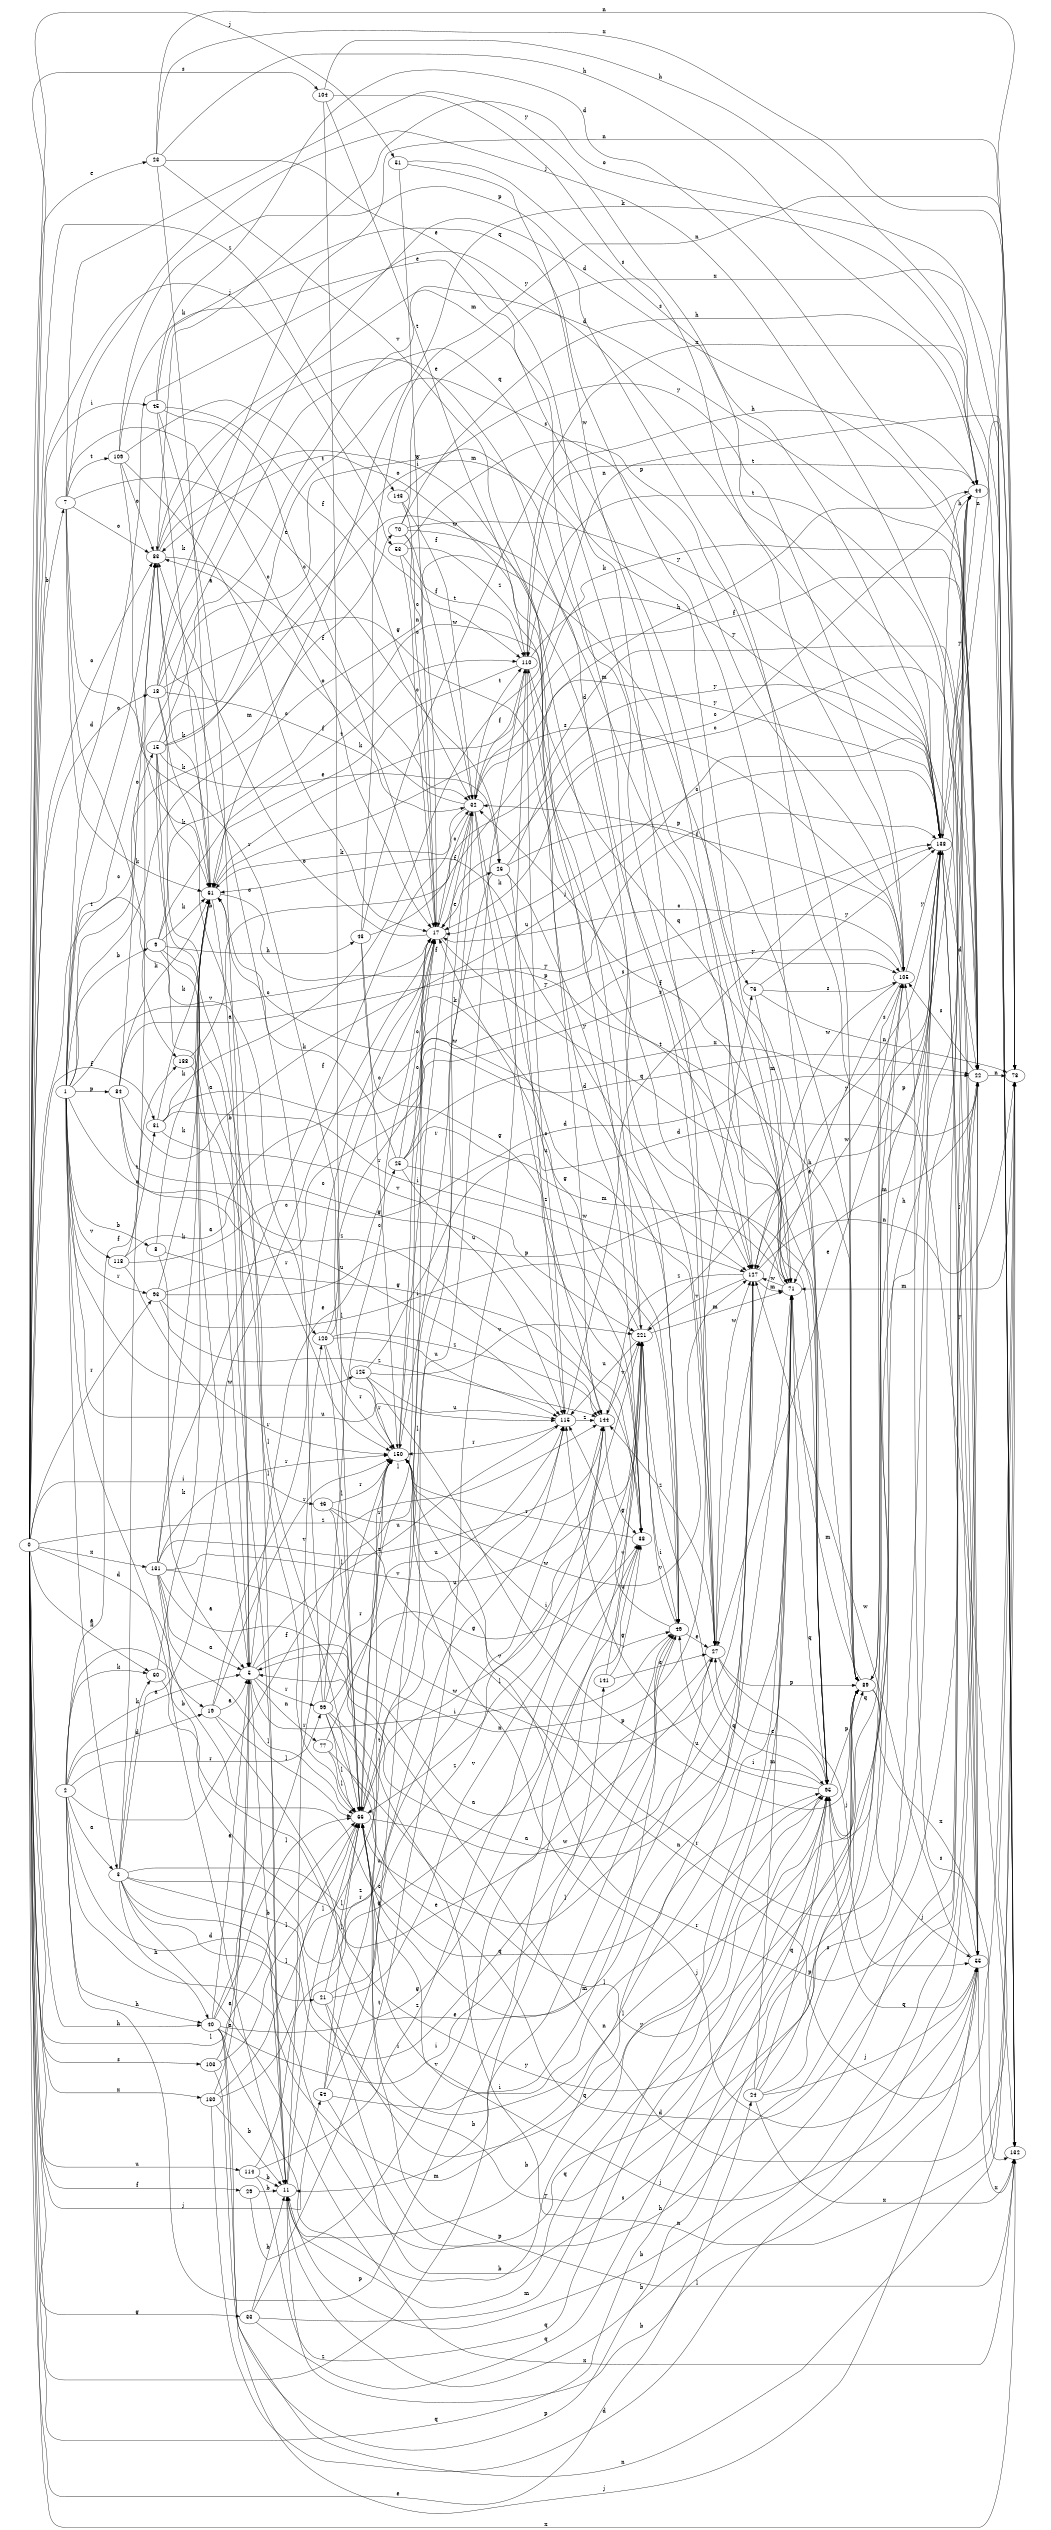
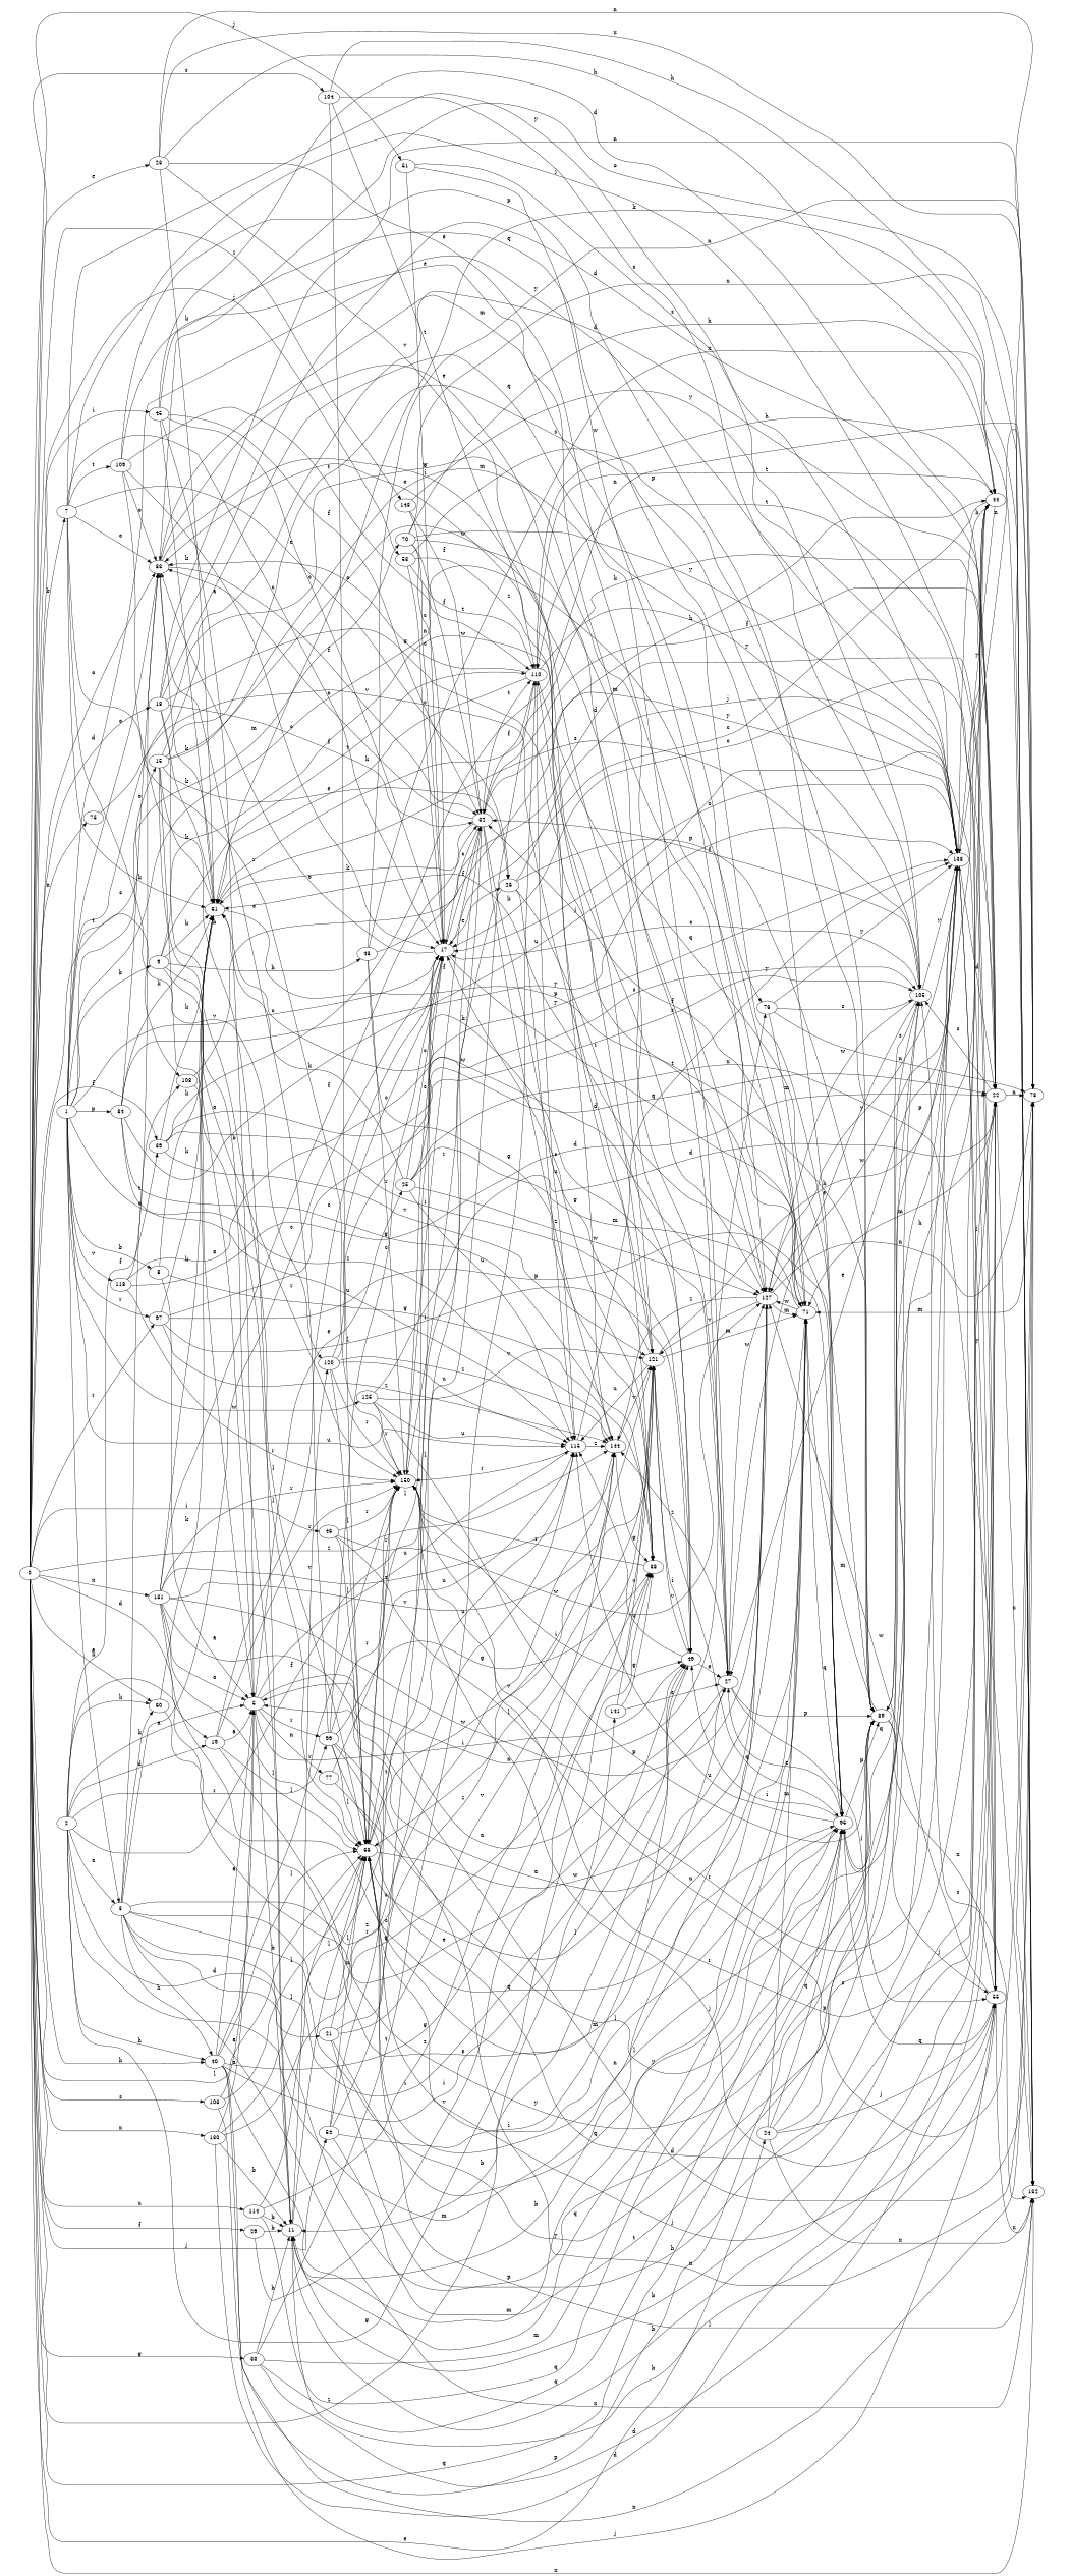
  strict digraph {
    rankdir=LR
    0
    7
    18
    19
    23
    24
    29
-   31
+   31 [label=39]
    33
    40
    45
    46
    51
    53
    54
    60
    66
+   75
    83
    95
-   97 [label=93]
+   97
    103
    104
-   108 [label=188]
+   108
    114
    130
    131
    132
    141
    143
    144
    17
    138
    26
    55
    61
    n37 [label=150]
    109
    120
    32
    38
    22
    78
    5
    27
    44
-   121 [label=221]
+   121
    71
    89
    105
    11
    127
    49
    110
    115
    1
    3
    8
    9
    15
    70
    76
    84
    118
    125
    43
    2
    21
    99
    25
    77
    0 -> 7 [label=b]
    0 -> 18 [label=d]
    0 -> 19 [label=d]
    0 -> 23 [label=e]
    0 -> 24 [label=e]
    0 -> 29 [label=f]
    0 -> 31 [label=f]
    0 -> 33 [label=g]
    0 -> 40 [label=h]
    0 -> 45 [label=i]
    0 -> 46 [label=i]
    0 -> 51 [label=j]
    0 -> 53 [label=j]
    0 -> 54 [label=j]
    0 -> 60 [label=k]
    0 -> 66 [label=l]
+   0 -> 75 [label=n]
    0 -> 83 [label=o]
    0 -> 95 [label=q]
    0 -> 97 [label=r]
    0 -> 103 [label=s]
    0 -> 104 [label=s]
    0 -> 108 [label=t]
    0 -> 114 [label=u]
    0 -> 130 [label=x]
    0 -> 131 [label=x]
    0 -> 132 [label=x]
    0 -> 141 [label=z]
    0 -> 143 [label=z]
    0 -> 144 [label=z]
    7 -> 83 [label=o]
    7 -> 17 [label=c]
    7 -> 138 [label=y]
    7 -> 26 [label=e]
    7 -> 55 [label=j]
    7 -> 61 [label=k]
    7 -> n37 [label=r]
    7 -> 109 [label=t]
    7 -> 120 [label=v]
    18 -> 66 [label=l]
    18 -> 95 [label=q]
    18 -> 61 [label=k]
    18 -> 32 [label=f]
    18 -> 38 [label=g]
    18 -> 22 [label=d]
    18 -> 78 [label=n]
    19 -> 66 [label=l]
    19 -> 17 [label=c]
    19 -> n37 [label=r]
    19 -> 5 [label=a]
    19 -> 27 [label=e]
    23 -> 132 [label=x]
    23 -> 61 [label=k]
    23 -> 78 [label=n]
    23 -> 27 [label=e]
    23 -> 44 [label=h]
    23 -> 121 [label=v]
    24 -> 95 [label=q]
    24 -> 132 [label=x]
    24 -> 55 [label=j]
    24 -> 71 [label=m]
    24 -> 89 [label=p]
    24 -> 105 [label=s]
    29 -> 121 [label=v]
    29 -> 11 [label=b]
    31 -> 61 [label=k]
    31 -> 78 [label=n]
    31 -> 121 [label=v]
    31 -> 127 [label=w]
    31 -> 49 [label=i]
    33 -> 95 [label=q]
+   33 -> 22 [label=d]
    33 -> 71 [label=m]
    33 -> 11 [label=b]
    33 -> 110 [label=t]
    40 -> 66 [label=l]
    40 -> 55 [label=j]
    40 -> n37 [label=r]
    40 -> 38 [label=g]
    40 -> 78 [label=n]
    40 -> 5 [label=a]
-   40 -> 71 [label=b]
+   40 -> 71 [label=m]
    40 -> 49 [label=i]
    45 -> 95 [label=q]
    45 -> 17 [label=c]
    45 -> 61 [label=k]
    45 -> 32 [label=f]
    45 -> 22 [label=d]
    45 -> 5 [label=a]
    46 -> 66 [label=l]
    46 -> n37 [label=r]
    46 -> 78 [label=n]
    46 -> 127 [label=w]
    51 -> 17 [label=c]
    51 -> 105 [label=s]
    51 -> 127 [label=w]
    53 -> 144 [label=z]
    53 -> 17 [label=c]
    53 -> 89 [label=p]
    53 -> 110 [label=t]
-   54 -> 66 [label=l]
+   54 -> 66 [label=n]
    54 -> 17 [label=c]
    54 -> n37 [label=r]
-   54 -> 105 [label=s]
+   54 -> 105 [label=t]
    54 -> 49 [label=i]
    60 -> 61 [label=k]
    60 -> 27 [label=e]
    66 -> n37 [label=r]
    66 -> 121 [label=v]
    66 -> 71 [label=m]
    66 -> 127 [label=w]
    66 -> 115 [label=u]
+   75 -> 121 [label=v]
    83 -> 61 [label=k]
    83 -> 32 [label=f]
    83 -> 27 [label=e]
    83 -> 71 [label=m]
    83 -> 49 [label=i]
    95 -> 66 [label=l]
    95 -> 32 [label=f]
    95 -> 27 [label=e]
    95 -> 44 [label=h]
    95 -> 89 [label=p]
    95 -> 49 [label=i]
    95 -> 115 [label=u]
    97 -> 144 [label=z]
    97 -> 61 [label=k]
    97 -> 22 [label=d]
    97 -> 89 [label=p]
    97 -> 49 [label=i]
    103 -> 66 [label=l]
    103 -> 5 [label=a]
    103 -> 89 [label=p]
    104 -> 66 [label=l]
    104 -> 44 [label=h]
    104 -> 105 [label=s]
    104 -> 110 [label=t]
    108 -> 22 [label=d]
    108 -> 5 [label=a]
    114 -> 95 [label=q]
    114 -> 144 [label=z]
    114 -> 11 [label=b]
    114 -> 110 [label=t]
    130 -> 66 [label=l]
    130 -> 22 [label=d]
    130 -> 5 [label=a]
    130 -> 11 [label=b]
    130 -> 115 [label=u]
    131 -> 66 [label=l]
    131 -> 95 [label=q]
    131 -> 144 [label=z]
    131 -> 61 [label=k]
    131 -> n37 [label=r]
    131 -> 32 [label=f]
    131 -> 78 [label=n]
    131 -> 5 [label=a]
    131 -> 121 [label=v]
    131 -> 127 [label=w]
    132 -> 66 [label=l]
    132 -> 83 [label=o]
    132 -> 61 [label=k]
    141 -> 38 [label=g]
    141 -> 27 [label=e]
    141 -> 121 [label=v]
    143 -> 17 [label=c]
    143 -> 138 [label=y]
    143 -> 32 [label=f]
    144 -> 38 [label=g]
    144 -> 121 [label=v]
    17 -> 66 [label=l]
    17 -> 83 [label=o]
    17 -> 95 [label=q]
    17 -> 26 [label=e]
    17 -> 32 [label=f]
    138 -> 17 [label=c]
    138 -> 55 [label=j]
    138 -> 22 [label=d]
    138 -> 78 [label=n]
    138 -> 27 [label=e]
    138 -> 44 [label=h]
    138 -> 89 [label=p]
    138 -> 127 [label=w]
-   26 -> 138 [label=y]
+   26 -> 138 [label=j]
    26 -> n37 [label=r]
    26 -> 89 [label=p]
-   26 -> 49 [label=y]
+   26 -> 49 [label=i]
    26 -> 115 [label=u]
    55 -> 95 [label=q]
    55 -> 132 [label=x]
    55 -> 138 [label=y]
    55 -> 105 [label=s]
    55 -> 11 [label=b]
    55 -> 127 [label=w]
    55 -> 110 [label=t]
-   61 -> 5 [label=a]
    61 -> 89 [label=p]
    61 -> 105 [label=s]
    n37 -> 17 [label=c]
    n37 -> 55 [label=j]
    n37 -> 32 [label=f]
    n37 -> 49 [label=i]
    109 -> 83 [label=o]
    109 -> 17 [label=c]
    109 -> 27 [label=e]
    109 -> 89 [label=p]
    109 -> 11 [label=b]
    109 -> 110 [label=t]
    120 -> 66 [label=l]
    120 -> 144 [label=z]
    120 -> 17 [label=c]
    120 -> n37 [label=r]
    120 -> 105 [label=s]
    120 -> 115 [label=u]
    32 -> 66 [label=l]
    32 -> 83 [label=o]
    32 -> 144 [label=z]
    32 -> 17 [label=c]
    32 -> 138 [label=y]
    32 -> 61 [label=k]
    32 -> 38 [label=g]
    32 -> 110 [label=t]
    38 -> n37 [label=r]
+   22 -> 132 [label=x]
    22 -> 17 [label=c]
    22 -> 61 [label=k]
    22 -> n37 [label=r]
    22 -> 32 [label=f]
    22 -> 78 [label=n]
    22 -> 71 [label=m]
    22 -> 105 [label=s]
    22 -> 11 [label=b]
    78 -> 71 [label=m]
    5 -> 11 [label=b]
    5 -> 49 [label=i]
    5 -> 115 [label=u]
    5 -> 76 [label=n]
    5 -> 99 [label=r]
    5 -> 25 [label=e]
    5 -> 77 [label=n]
    27 -> 144 [label=z]
    27 -> 55 [label=j]
    27 -> 61 [label=k]
    27 -> 5 [label=a]
    27 -> 89 [label=p]
    27 -> 127 [label=w]
    44 -> 17 [label=c]
    44 -> 138 [label=y]
    44 -> n37 [label=r]
    44 -> 11 [label=b]
    44 -> 110 [label=t]
    121 -> 66 [label=l]
    121 -> 83 [label=o]
    121 -> 95 [label=q]
    121 -> 17 [label=c]
    121 -> 44 [label=h]
    121 -> 71 [label=m]
    121 -> 49 [label=i]
    121 -> 115 [label=u]
    71 -> 95 [label=q]
    71 -> 61 [label=k]
    71 -> 5 [label=a]
    71 -> 127 [label=w]
    71 -> 110 [label=t]
    89 -> 66 [label=l]
    89 -> 132 [label=x]
    89 -> 55 [label=j]
    89 -> 71 [label=m]
    89 -> 105 [label=s]
    105 -> 95 [label=q]
    105 -> 17 [label=c]
    105 -> 138 [label=y]
    105 -> 32 [label=f]
    105 -> 27 [label=e]
    105 -> 127 [label=w]
    11 -> 66 [label=l]
    11 -> 95 [label=q]
    11 -> 120 [label=v]
    127 -> 66 [label=l]
    127 -> 144 [label=z]
    127 -> 138 [label=y]
    127 -> 78 [label=n]
    127 -> 121 [label=v]
    127 -> 71 [label=m]
    127 -> 11 [label=b]
    49 -> 27 [label=e]
    49 -> 121 [label=v]
    49 -> 11 [label=b]
    49 -> 115 [label=u]
+   110 -> 83 [label=o]
    110 -> 95 [label=q]
    110 -> 138 [label=y]
    110 -> 61 [label=k]
    110 -> 32 [label=f]
    110 -> 44 [label=h]
    110 -> 115 [label=u]
    115 -> 144 [label=z]
    115 -> 138 [label=y]
    115 -> n37 [label=r]
    1 -> 83 [label=o]
    1 -> 97 [label=r]
    1 -> 144 [label=z]
    1 -> 17 [label=c]
    1 -> 138 [label=y]
-   1 -> 11 [label=b]
    1 -> 127 [label=w]
    1 -> 115 [label=u]
    1 -> 3 [label=a]
    1 -> 8 [label=b]
    1 -> 9 [label=b]
    1 -> 15 [label=c]
    1 -> 70 [label=m]
    1 -> 76 [label=n]
    1 -> 84 [label=p]
    1 -> 118 [label=v]
    1 -> 125 [label=w]
    3 -> 40 [label=h]
    3 -> 60 [label=k]
    3 -> 108 [label=t]
    3 -> 132 [label=x]
    3 -> 144 [label=z]
    3 -> 17 [label=c]
    3 -> 138 [label=y]
    3 -> 38 [label=g]
    3 -> 89 [label=p]
    3 -> 49 [label=i]
    8 -> 61 [label=k]
    8 -> 38 [label=g]
    8 -> 5 [label=a]
    9 -> 66 [label=l]
    9 -> 61 [label=k]
    9 -> n37 [label=r]
    9 -> 127 [label=w]
    9 -> 110 [label=t]
    9 -> 43 [label=h]
    15 -> 26 [label=e]
    15 -> 61 [label=k]
    15 -> 22 [label=d]
    15 -> 5 [label=a]
    15 -> 71 [label=m]
    15 -> 105 [label=s]
    15 -> 11 [label=b]
    15 -> 127 [label=w]
    70 -> 132 [label=x]
    70 -> 17 [label=c]
    70 -> 138 [label=y]
    70 -> 32 [label=f]
    70 -> 44 [label=h]
    70 -> 71 [label=m]
    76 -> 138 [label=y]
    76 -> 78 [label=n]
    76 -> 71 [label=m]
    76 -> 105 [label=s]
    84 -> 83 [label=o]
    84 -> 138 [label=y]
    84 -> 55 [label=j]
    84 -> 61 [label=k]
    84 -> 38 [label=g]
    84 -> 115 [label=u]
    118 -> 83 [label=o]
    118 -> 138 [label=y]
    118 -> n37 [label=r]
    118 -> 22 [label=d]
    125 -> n37 [label=r]
    125 -> 22 [label=d]
    125 -> 121 [label=v]
    125 -> 89 [label=p]
    125 -> 115 [label=u]
    43 -> 132 [label=x]
    43 -> n37 [label=r]
    43 -> 38 [label=g]
    43 -> 78 [label=n]
    43 -> 44 [label=h]
    2 -> 19 [label=d]
    2 -> 31 [label=f]
    2 -> 40 [label=h]
    2 -> 60 [label=k]
    2 -> 138 [label=y]
    2 -> 32 [label=f]
-   2 -> 38 [label=p]
+   2 -> 38 [label=g]
    2 -> 5 [label=a]
    2 -> 71 [label=m]
    2 -> 3 [label=a]
    2 -> 21 [label=d]
    2 -> 99 [label=r]
    21 -> 66 [label=l]
    21 -> 95 [label=q]
    21 -> 144 [label=z]
    21 -> 44 [label=h]
    21 -> 121 [label=v]
    99 -> 66 [label=l]
    99 -> 83 [label=o]
    99 -> 17 [label=c]
    99 -> 55 [label=j]
    99 -> n37 [label=r]
    99 -> 38 [label=g]
    99 -> 22 [label=d]
    99 -> 78 [label=n]
    25 -> 132 [label=x]
    25 -> 17 [label=c]
    25 -> 61 [label=k]
    25 -> 71 [label=m]
    25 -> 105 [label=s]
    25 -> 127 [label=w]
    25 -> 115 [label=u]
-   77 -> 66 [label=l]
    77 -> 138 [label=y]
    77 -> 115 [label=u]
  }
